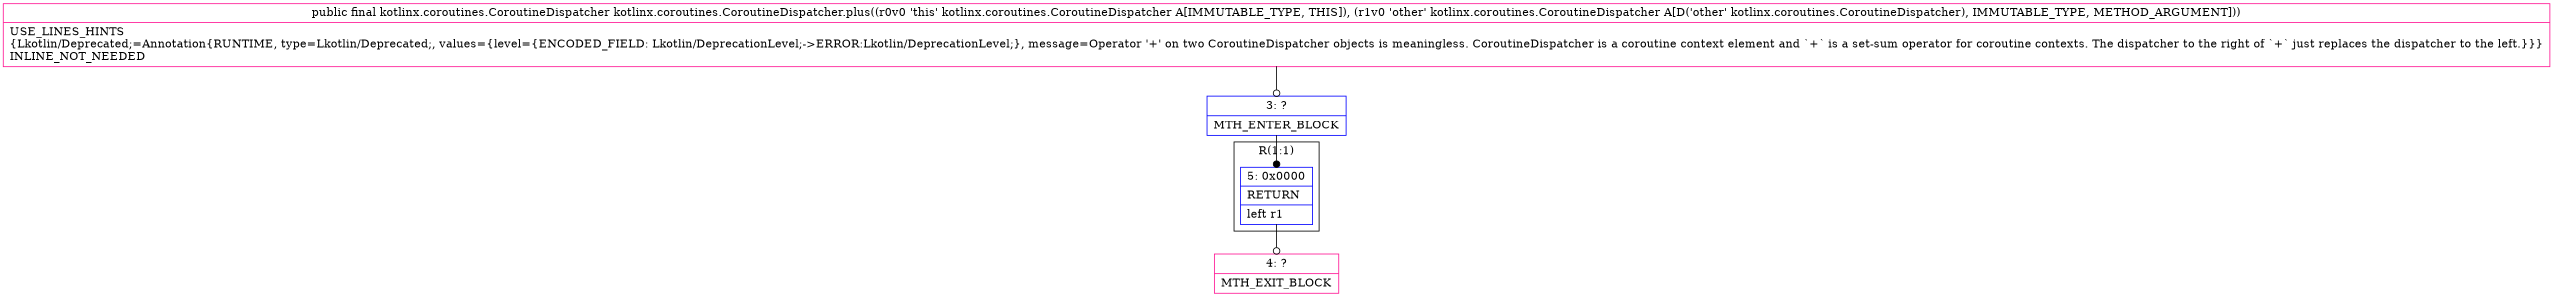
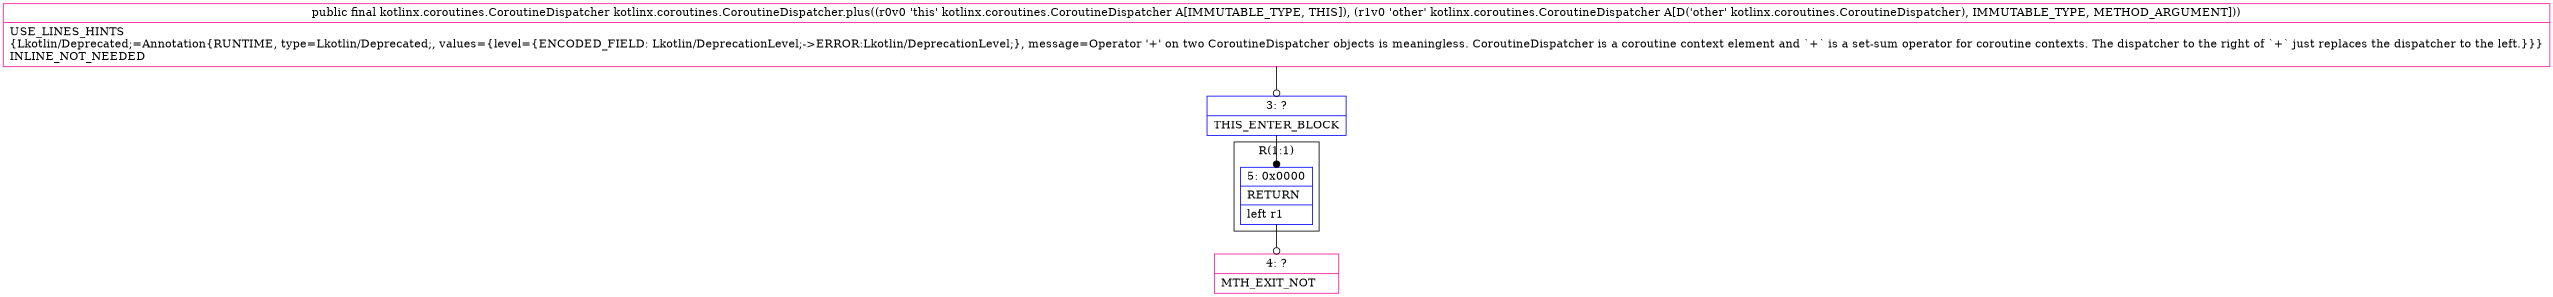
  digraph {
    node [color=blue shape=record]
    edge [arrowhead=odot]
    n1 [label="{5\:\ 0x0000|RETURN\l|left r1\l}"]
-   n2 [color=deeppink label="{4\:\ ?|MTH_EXIT_BLOCK\l}"]
-   n3 [label="{3\:\ ?|MTH_ENTER_BLOCK\l}"]
+   n2 [color=deeppink label="{4\:\ ?|MTH_EXIT_NOT\l}"]
+   n3 [label="{3\:\ ?|THIS_ENTER_BLOCK\l}"]
    n4 [color=deeppink label="{public final kotlinx.coroutines.CoroutineDispatcher kotlinx.coroutines.CoroutineDispatcher.plus((r0v0 'this' kotlinx.coroutines.CoroutineDispatcher A[IMMUTABLE_TYPE, THIS]), (r1v0 'other' kotlinx.coroutines.CoroutineDispatcher A[D('other' kotlinx.coroutines.CoroutineDispatcher), IMMUTABLE_TYPE, METHOD_ARGUMENT]))  | USE_LINES_HINTS\l\{Lkotlin\/Deprecated;=Annotation\{RUNTIME, type=Lkotlin\/Deprecated;, values=\{level=\{ENCODED_FIELD: Lkotlin\/DeprecationLevel;\-\>ERROR:Lkotlin\/DeprecationLevel;\}, message=Operator '+' on two CoroutineDispatcher objects is meaningless. CoroutineDispatcher is a coroutine context element and `+` is a set\-sum operator for coroutine contexts. The dispatcher to the right of `+` just replaces the dispatcher to the left.\}\}\}\lINLINE_NOT_NEEDED\l}"]
    subgraph cluster_1 {
      label="R(1:1)"
      n1
    }
    n1 -> n2
    n3 -> n1 [arrowhead=dot]
    n4 -> n3
  }
